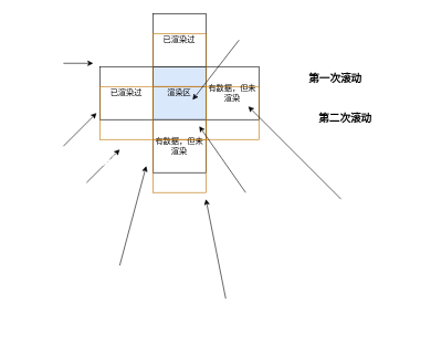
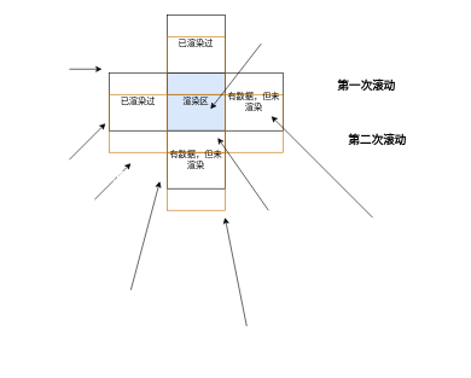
  <mxCell id="0" />
  <mxCell id="1" parent="0" />
  <mxCell id="2" value="渲染区" style="whiteSpace=wrap;html=1;aspect=fixed;fillColor=#dae8fc;" vertex="1" parent="1"><mxGeometry x="230" y="100" width="80" height="80" as="geometry" /></mxCell>
  <mxCell id="3" value="&lt;span&gt;已渲染过&lt;br&gt;&lt;/span&gt;" style="whiteSpace=wrap;html=1;aspect=fixed;" vertex="1" parent="1"><mxGeometry x="230" y="20" width="80" height="80" as="geometry" /></mxCell>
  <mxCell id="4" value="&lt;span&gt;已渲染过&lt;br&gt;&lt;/span&gt;" style="whiteSpace=wrap;html=1;aspect=fixed;" vertex="1" parent="1"><mxGeometry x="150" y="100" width="80" height="80" as="geometry" /></mxCell>
  <mxCell id="5" value="&lt;span&gt;有数据，但未渲染&lt;/span&gt;" style="whiteSpace=wrap;html=1;aspect=fixed;" vertex="1" parent="1"><mxGeometry x="230" y="180" width="80" height="80" as="geometry" /></mxCell>
  <mxCell id="6" value="有数据，但未渲染" style="whiteSpace=wrap;html=1;aspect=fixed;" vertex="1" parent="1"><mxGeometry x="310" y="100" width="80" height="80" as="geometry" /></mxCell>
  <mxCell id="7" value="&lt;font style=&quot;font-size: 16px&quot;&gt;第一次滚动&lt;/font&gt;" style="text;strokeColor=none;fillColor=none;html=1;fontSize=24;fontStyle=1;verticalAlign=middle;align=center;" vertex="1" parent="1"><mxGeometry x="455" y="95" width="100" height="40" as="geometry" /></mxCell>
  <mxCell id="8" value="" style="whiteSpace=wrap;html=1;aspect=fixed;fillColor=none;fontColor=#000000;strokeColor=#BD7000;" vertex="1" parent="1"><mxGeometry x="230" y="130" width="80" height="80" as="geometry" /></mxCell>
  <mxCell id="9" value="" style="whiteSpace=wrap;html=1;aspect=fixed;fillColor=none;fontColor=#000000;strokeColor=#BD7000;" vertex="1" parent="1"><mxGeometry x="230" y="50" width="80" height="80" as="geometry" /></mxCell>
  <mxCell id="10" value="" style="whiteSpace=wrap;html=1;aspect=fixed;fillColor=none;fontColor=#000000;strokeColor=#BD7000;" vertex="1" parent="1"><mxGeometry x="150" y="130" width="80" height="80" as="geometry" /></mxCell>
  <mxCell id="11" value="" style="whiteSpace=wrap;html=1;aspect=fixed;fillColor=none;fontColor=#000000;strokeColor=#BD7000;" vertex="1" parent="1"><mxGeometry x="230" y="210" width="80" height="80" as="geometry" /></mxCell>
  <mxCell id="12" style="edgeStyle=none;html=1;exitX=0;exitY=0;exitDx=0;exitDy=0;fontSize=16;fontColor=#FFFFFF;" edge="1" parent="1" source="13" target="8"><mxGeometry relative="1" as="geometry" /></mxCell>
  <mxCell id="13" value="" style="whiteSpace=wrap;html=1;aspect=fixed;fillColor=none;fontColor=#000000;strokeColor=#BD7000;" vertex="1" parent="1"><mxGeometry x="310" y="130" width="80" height="80" as="geometry" /></mxCell>
- <mxCell id="14" value="&lt;font style=&quot;font-size: 16px&quot;&gt;第二次滚动&lt;/font&gt;" style="text;strokeColor=none;fillColor=none;html=1;fontSize=24;fontStyle=1;verticalAlign=middle;align=center;" vertex="1" parent="1"><mxGeometry x="470" y="155" width="100" height="40" as="geometry" /></mxCell>
+ <mxCell id="14" value="&lt;font style=&quot;font-size: 16px&quot;&gt;第二次滚动&lt;/font&gt;" style="text;strokeColor=none;fillColor=none;html=1;fontSize=24;fontStyle=1;verticalAlign=middle;align=center;" vertex="1" parent="1"><mxGeometry x="470" y="170" width="100" height="40" as="geometry" /></mxCell>
  <mxCell id="15" value="" style="endArrow=classic;html=1;fontSize=16;fontColor=#FFFFFF;exitX=0.75;exitY=1;exitDx=0;exitDy=0;" edge="1" parent="1" source="16"><mxGeometry width="50" height="50" relative="1" as="geometry"><mxPoint x="80" y="85" as="sourcePoint" /><mxPoint x="140" y="95" as="targetPoint" /></mxGeometry></mxCell>
  <mxCell id="16" value="&lt;font style=&quot;font-size: 16px&quot;&gt;被删除&lt;/font&gt;" style="text;strokeColor=none;fillColor=none;html=1;fontSize=24;fontStyle=1;verticalAlign=middle;align=center;fontColor=#FFFFFF;" vertex="1" parent="1"><mxGeometry x="20" y="55" width="100" height="40" as="geometry" /></mxCell>
  <mxCell id="17" value="" style="endArrow=classic;html=1;fontSize=16;fontColor=#FFFFFF;" edge="1" parent="1"><mxGeometry width="50" height="50" relative="1" as="geometry"><mxPoint x="130" y="275" as="sourcePoint" /><mxPoint x="180" y="225" as="targetPoint" /></mxGeometry></mxCell>
  <mxCell id="18" value="&lt;font style=&quot;font-size: 16px&quot;&gt;新加载数据,但未渲染&lt;/font&gt;" style="text;strokeColor=none;fillColor=none;html=1;fontSize=24;fontStyle=1;verticalAlign=middle;align=center;fontColor=#FFFFFF;" vertex="1" parent="1"><mxGeometry x="70" y="280" width="100" height="40" as="geometry" /></mxCell>
  <mxCell id="19" value="" style="endArrow=classic;html=1;fontSize=16;fontColor=#FFFFFF;" edge="1" parent="1"><mxGeometry width="50" height="50" relative="1" as="geometry"><mxPoint x="95" y="220" as="sourcePoint" /><mxPoint x="145" y="170" as="targetPoint" /></mxGeometry></mxCell>
- <mxCell id="20" value="&lt;font style=&quot;font-size: 16px&quot;&gt;已渲染过，无需操作&lt;/font&gt;" style="text;strokeColor=none;fillColor=none;html=1;fontSize=24;fontStyle=1;verticalAlign=middle;align=center;fontColor=#FFFFFF;" vertex="1" parent="1"><mxGeometry x="60" y="220" width="100" height="40" as="geometry" /></mxCell>
+ <mxCell id="20" value="&lt;font style=&quot;font-size: 16px&quot;&gt;有数据，无需操作&lt;/font&gt;" style="text;strokeColor=none;fillColor=none;html=1;fontSize=24;fontStyle=1;verticalAlign=middle;align=center;fontColor=#FFFFFF;" vertex="1" parent="1"><mxGeometry x="60" y="220" width="100" height="40" as="geometry" /></mxCell>
  <mxCell id="21" value="&lt;font style=&quot;font-size: 16px&quot;&gt;渲染区，已渲染过&lt;/font&gt;" style="text;strokeColor=none;fillColor=none;html=1;fontSize=24;fontStyle=1;verticalAlign=middle;align=center;fontColor=#FFFFFF;" vertex="1" parent="1"><mxGeometry x="340" y="30" width="100" height="40" as="geometry" /></mxCell>
  <mxCell id="22" value="" style="endArrow=classic;html=1;fontSize=16;fontColor=#FFFFFF;" edge="1" parent="1"><mxGeometry width="50" height="50" relative="1" as="geometry"><mxPoint x="360" y="60" as="sourcePoint" /><mxPoint x="290" y="150" as="targetPoint" /></mxGeometry></mxCell>
  <mxCell id="23" value="" style="endArrow=classic;html=1;fontSize=16;fontColor=#FFFFFF;" edge="1" parent="1"><mxGeometry width="50" height="50" relative="1" as="geometry"><mxPoint x="370" y="290" as="sourcePoint" /><mxPoint x="300" y="190" as="targetPoint" /></mxGeometry></mxCell>
  <mxCell id="24" value="&lt;font style=&quot;font-size: 16px&quot;&gt;新渲染区&lt;/font&gt;" style="text;strokeColor=none;fillColor=none;html=1;fontSize=24;fontStyle=1;verticalAlign=middle;align=center;fontColor=#FFFFFF;" vertex="1" parent="1"><mxGeometry x="360" y="290" width="100" height="40" as="geometry" /></mxCell>
  <mxCell id="25" value="" style="endArrow=classic;html=1;fontSize=16;fontColor=#FFFFFF;" edge="1" parent="1"><mxGeometry width="50" height="50" relative="1" as="geometry"><mxPoint x="180" y="400" as="sourcePoint" /><mxPoint x="220" y="250" as="targetPoint" /></mxGeometry></mxCell>
  <mxCell id="26" value="&lt;span style=&quot;font-size: 16px&quot;&gt;有数据未渲染，无需操作&lt;/span&gt;" style="text;strokeColor=none;fillColor=none;html=1;fontSize=24;fontStyle=1;verticalAlign=middle;align=center;fontColor=#FFFFFF;" vertex="1" parent="1"><mxGeometry x="130" y="400" width="100" height="40" as="geometry" /></mxCell>
  <mxCell id="27" value="" style="endArrow=classic;html=1;fontSize=16;fontColor=#FFFFFF;" edge="1" parent="1"><mxGeometry width="50" height="50" relative="1" as="geometry"><mxPoint x="340" y="450" as="sourcePoint" /><mxPoint x="310" y="300" as="targetPoint" /></mxGeometry></mxCell>
  <mxCell id="28" value="&lt;font style=&quot;font-size: 16px&quot;&gt;新加载数据,但未渲染&lt;/font&gt;" style="text;strokeColor=none;fillColor=none;html=1;fontSize=24;fontStyle=1;verticalAlign=middle;align=center;fontColor=#FFFFFF;" vertex="1" parent="1"><mxGeometry x="300" y="460" width="100" height="40" as="geometry" /></mxCell>
  <mxCell id="29" value="" style="endArrow=classic;html=1;fontSize=16;fontColor=#FFFFFF;" edge="1" parent="1"><mxGeometry width="50" height="50" relative="1" as="geometry"><mxPoint x="514" y="300" as="sourcePoint" /><mxPoint x="374" y="160" as="targetPoint" /></mxGeometry></mxCell>
  <mxCell id="30" value="&lt;span style=&quot;font-size: 16px&quot;&gt;有数据未渲染，无需操作&lt;/span&gt;" style="text;strokeColor=none;fillColor=none;html=1;fontSize=24;fontStyle=1;verticalAlign=middle;align=center;fontColor=#FFFFFF;" vertex="1" parent="1"><mxGeometry x="510" y="300" width="100" height="40" as="geometry" /></mxCell>
